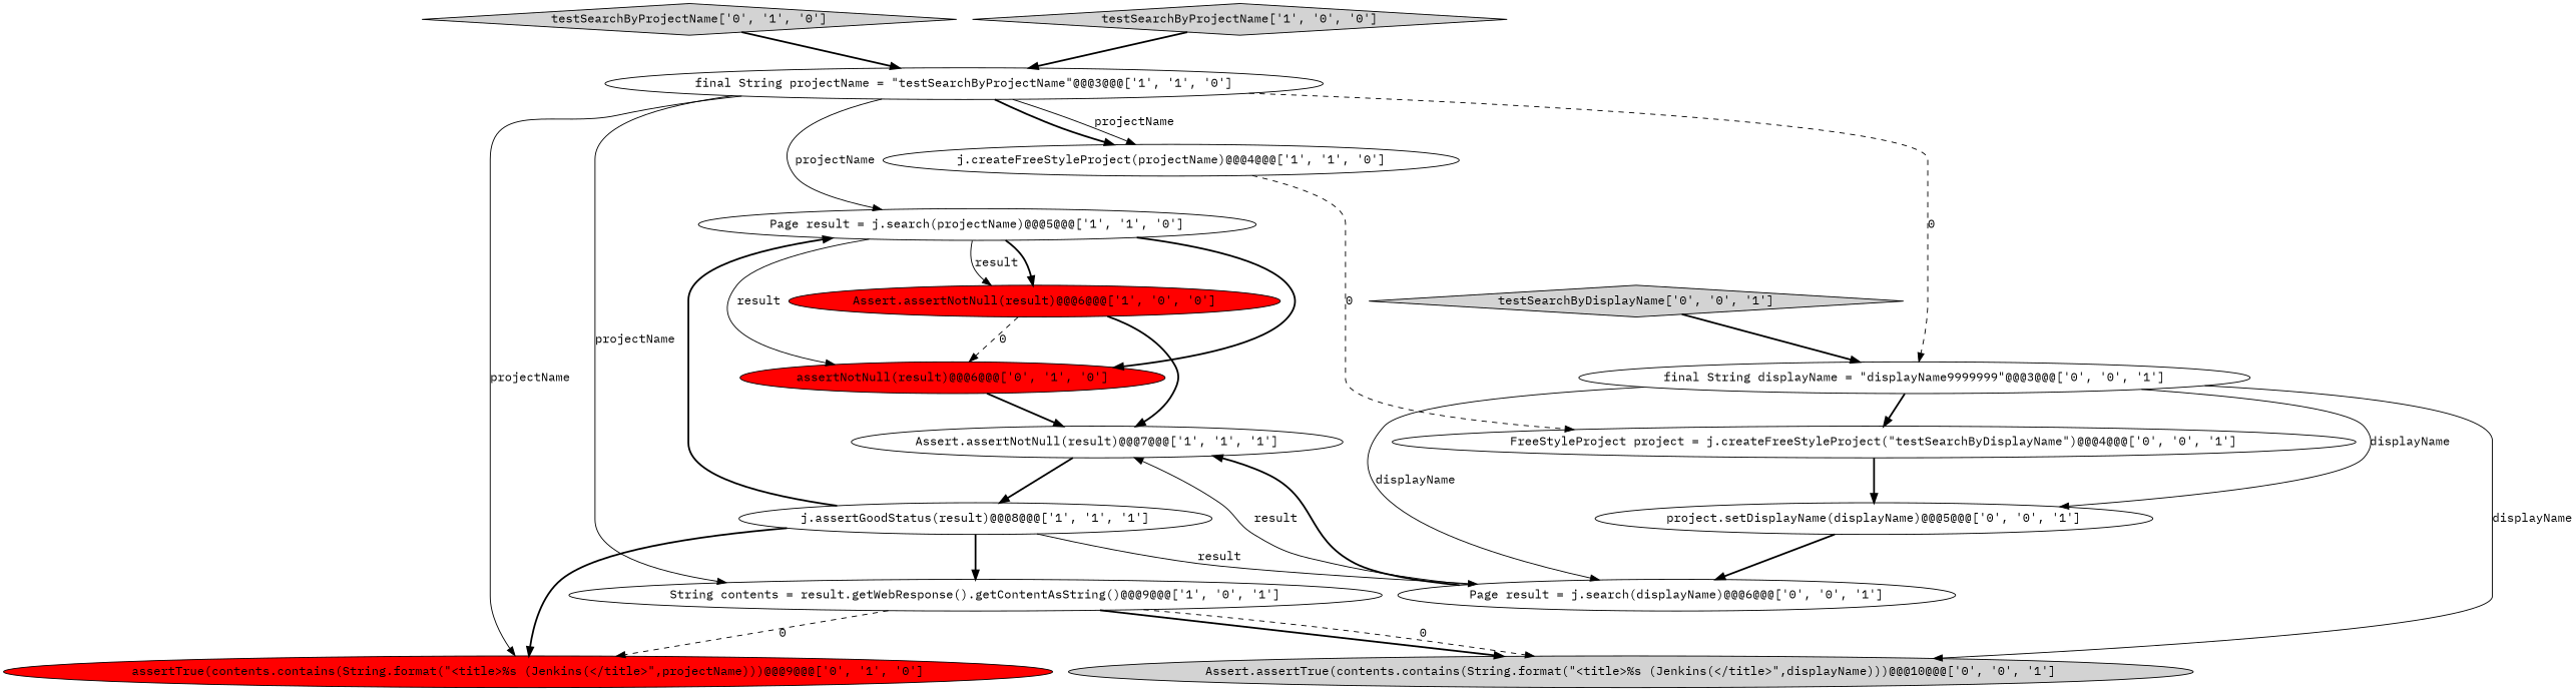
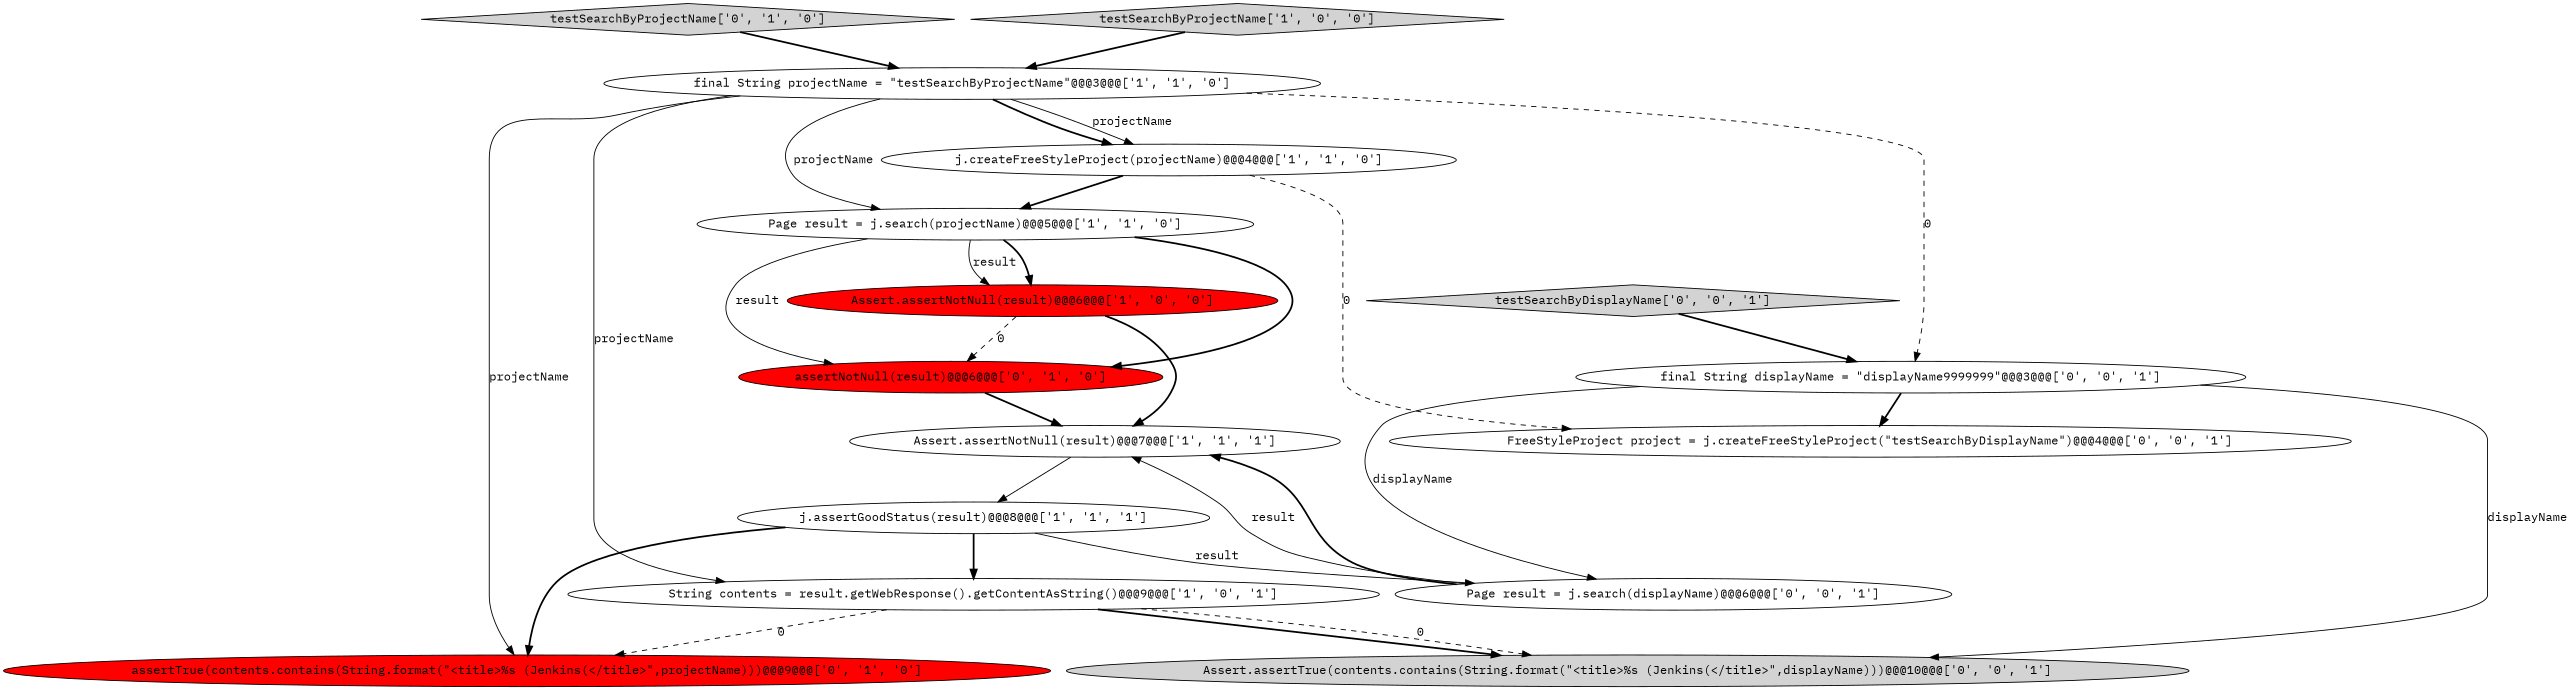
  digraph {
    fontname="IBM Plex Mono"
    node [fillcolor=white fontname="IBM Plex Mono" shape=ellipse style=filled]
    edge [fontname="IBM Plex Mono" style=bold]
    n1 [label="final String projectName = \"testSearchByProjectName\"@@@3@@@['1', '1', '0']"]
    n2 [label="String contents = result.getWebResponse().getContentAsString()@@@9@@@['1', '0', '1']"]
    n3 [label="Page result = j.search(projectName)@@@5@@@['1', '1', '0']"]
    n4 [fillcolor=red label="assertTrue(contents.contains(String.format(\"<title>%s (Jenkins(</title>\",projectName)))@@@9@@@['0', '1', '0']"]
    n5 [label="j.createFreeStyleProject(projectName)@@@4@@@['1', '1', '0']"]
    n6 [label="final String displayName = \"displayName9999999\"@@@3@@@['0', '0', '1']"]
    n7 [fillcolor=lightgray label="Assert.assertTrue(contents.contains(String.format(\"<title>%s (Jenkins(</title>\",displayName)))@@@10@@@['0', '0', '1']"]
    n8 [fillcolor=red label="Assert.assertNotNull(result)@@@6@@@['1', '0', '0']"]
    n9 [fillcolor=red label="assertNotNull(result)@@@6@@@['0', '1', '0']"]
    n10 [label="FreeStyleProject project = j.createFreeStyleProject(\"testSearchByDisplayName\")@@@4@@@['0', '0', '1']"]
-   n11 [label="project.setDisplayName(displayName)@@@5@@@['0', '0', '1']"]
    n12 [label="Page result = j.search(displayName)@@@6@@@['0', '0', '1']"]
    n13 [fillcolor=lightgray label="testSearchByProjectName['0', '1', '0']" shape=diamond]
    n14 [label="Assert.assertNotNull(result)@@@7@@@['1', '1', '1']"]
    n15 [label="j.assertGoodStatus(result)@@@8@@@['1', '1', '1']"]
    n16 [fillcolor=lightgray label="testSearchByDisplayName['0', '0', '1']" shape=diamond]
    n17 [fillcolor=lightgray label="testSearchByProjectName['1', '0', '0']" shape=diamond]
    n1 -> n2 [label=projectName style=solid]
    n1 -> n3 [label=projectName style=solid]
    n1 -> n4 [label=projectName style=solid]
    n1 -> n5
    n1 -> n5 [label=projectName style=solid]
    n1 -> n6 [label=0 style=dashed]
    n2 -> n4 [label=0 style=dashed]
    n2 -> n7
    n2 -> n7 [label=0 style=dashed]
    n3 -> n8
    n3 -> n8 [label=result style=solid]
    n3 -> n9 [label=result style=solid]
    n3 -> n9
-   n15 -> n3
+   n5 -> n3
    n5 -> n10 [label=0 style=dashed]
    n6 -> n7 [label=displayName style=solid]
    n6 -> n10
-   n6 -> n11 [label=displayName style=solid]
    n6 -> n12 [label=displayName style=solid]
    n8 -> n9 [label=0 style=dashed]
    n8 -> n14
    n9 -> n14
-   n10 -> n11
-   n11 -> n12
    n12 -> n14
    n12 -> n14 [label=result style=solid]
    n13 -> n1
-   n14 -> n15
+   n14 -> n15 [style=solid]
    n15 -> n2
    n15 -> n4
    n15 -> n12 [label=result style=solid]
    n16 -> n6
    n17 -> n1
  }
